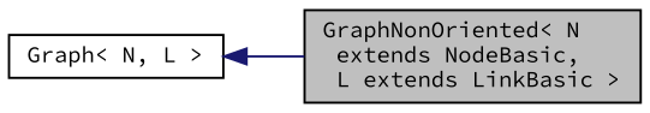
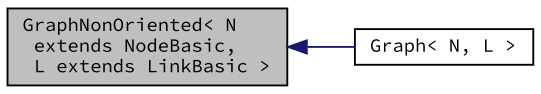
  digraph {
    rankdir=LR
    fontname="Source Code Pro"
    node [color=black fontname="Source Code Pro" fontsize=10 shape=record]
    n1 [fillcolor=grey75 fontcolor=black height=0.2 label="GraphNonOriented\< N\l extends NodeBasic,\l L extends LinkBasic \>" style=filled width=0.4]
    n2 [height=0.2 label="Graph\< N, L \>" width=0.4]
-   n2 -> n1 [color=midnightblue dir=back fontname="Source Code Pro" fontsize=10 labelfontname=Helvetica labelfontsize=10 style=solid]
+   n1 -> n2 [color=midnightblue dir=back fontname="Source Code Pro" fontsize=10 labelfontname=Helvetica labelfontsize=10 style=solid]
  }
